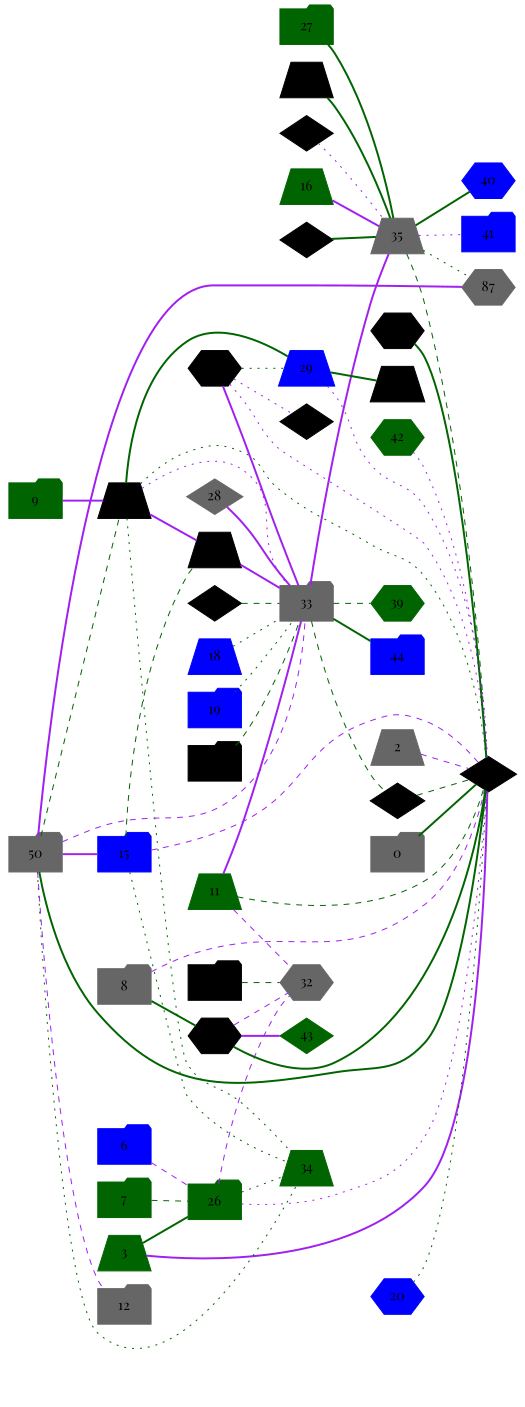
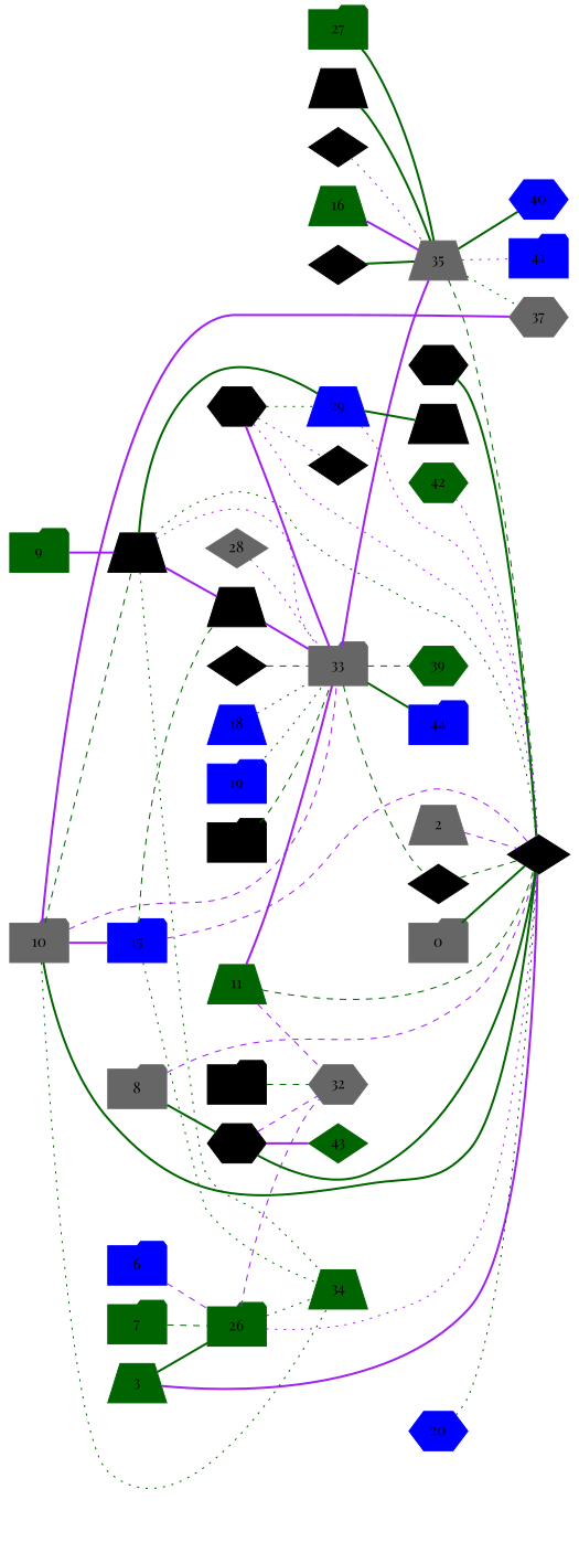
  graph {
    fontname="Playfair Display"
    rankdir=LR
    node [color=black fontname="Playfair Display" shape=folder style=filled]
    edge [color=darkgreen fontname="Playfair Display" style=bold weight=1.0]
    1 [shape=diamond]
    33 [color=gray40]
    35 [color=gray40 shape=trapezium]
    36 [shape=diamond]
    39 [color=darkgreen shape=hexagon]
    44 [color=blue]
    2 [color=gray40 shape=trapezium]
    46 [shape=diamond]
    3 [color=darkgreen shape=trapezium]
    26 [color=darkgreen]
    34 [color=darkgreen shape=trapezium]
    32 [color=gray40 shape=hexagon]
    n13 [color=gray40 label=0]
    5 [shape=trapezium]
-   37 [color=gray40 shape=hexagon label=87]
+   37 [color=gray40 shape=hexagon]
    40 [color=blue shape=hexagon]
    41 [color=blue]
    6 [color=blue]
    7 [color=darkgreen]
    8 [color=gray40]
    30 [shape=hexagon]
    43 [color=darkgreen shape=diamond]
    9 [color=darkgreen]
    21 [shape=trapezium]
    29 [color=blue shape=trapezium]
    31 [shape=trapezium]
-   10 [color=gray40 label=50]
-   12 [color=gray40]
+   10 [color=gray40]
    15 [color=blue]
    11 [color=darkgreen shape=trapezium]
    13 [shape=hexagon]
    17 [shape=diamond]
    38 [shape=trapezium]
    14 [shape=diamond]
    16 [color=darkgreen shape=trapezium]
    18 [color=blue shape=trapezium]
    19 [color=blue]
    20 [color=blue shape=hexagon]
    22
    23 [shape=diamond]
    24
    25 [shape=hexagon]
    27 [color=darkgreen]
    28 [color=gray40 shape=diamond]
    42 [color=darkgreen shape=hexagon]
    1 -- 33 [style=dashed]
    33 -- 35 [color=purple weight=2.0]
    33 -- 36 [style=dashed]
    33 -- 39 [style=dashed]
    33 -- 44
    35 -- 46 [style=dashed weight=2.0]
    35 -- 37 [style=dotted]
    35 -- 40
    35 -- 41 [color=purple style=dotted]
    36 -- 46 [style=dashed]
    2 -- 46 [color=purple style=dashed]
    3 -- 46 [color=purple]
    3 -- 26
    26 -- 46 [color=purple style=dotted]
    26 -- 34 [style=dotted]
    26 -- 32 [color=purple style=dashed]
    n13 -- 46
    5 -- 35
    6 -- 26 [color=purple style=dashed]
    7 -- 26 [style=dashed]
    8 -- 46 [color=purple style=dashed]
    8 -- 30
    30 -- 46
    30 -- 32 [color=purple style=dashed]
    30 -- 43 [color=purple]
    9 -- 21 [color=purple]
    21 -- 33 [color=purple style=dotted]
    21 -- 46 [style=dotted]
    21 -- 34 [style=dotted]
    21 -- 29
    21 -- 31 [color=purple]
    29 -- 46 [color=purple style=dotted]
    29 -- 38
    31 -- 33 [color=purple]
    10 -- 33 [color=purple style=dashed]
    10 -- 46
    10 -- 34 [style=dotted]
    10 -- 37 [color=purple]
    10 -- 21 [style=dashed]
-   10 -- 12 [color=purple style=dashed]
    10 -- 15 [color=purple]
    15 -- 46 [color=purple style=dashed]
    15 -- 34 [style=dotted]
    15 -- 31 [style=dashed]
    11 -- 33 [color=purple]
    11 -- 46 [style=dashed]
    11 -- 32 [color=purple style=dashed]
    13 -- 33 [color=purple]
    13 -- 46 [color=purple style=dotted]
    13 -- 29 [style=dotted]
    13 -- 17 [color=purple style=dotted]
    14 -- 35 [color=purple style=dotted]
    16 -- 35 [color=purple]
    18 -- 33 [style=dotted]
    19 -- 33 [style=dotted]
    20 -- 46 [style=dotted]
    22 -- 33 [style=dashed]
    23 -- 35
    24 -- 32 [style=dashed]
    25 -- 46
    27 -- 35
-   28 -- 33 [color=purple]
+   28 -- 33 [color=purple style=dotted]
    42 -- 46 [color=purple style=dotted]
  }
